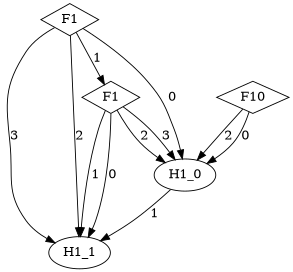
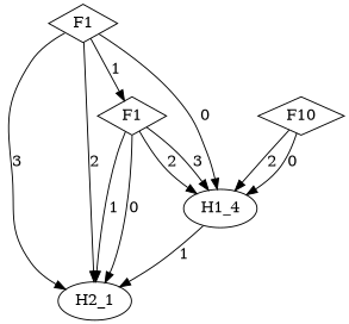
  digraph {
    node [shape=diamond]
-   n1 [label=H1_0 shape=""]
-   n2 [label=H1_1 shape=""]
+   n1 [label=H1_4 shape=""]
+   n2 [label=H2_1 shape=""]
    n3 [label=F1]
    n4 [label=F10]
    n5 [label=F1]
    n1 -> n2 [label=1]
    n3 -> n1 [label=3]
    n3 -> n1 [label=2]
    n3 -> n2 [label=1]
    n3 -> n2 [label=0]
    n4 -> n1 [label=2]
    n4 -> n1 [label=0]
    n5 -> n1 [label=0]
    n5 -> n2 [label=3]
    n5 -> n2 [label=2]
    n5 -> n3 [label=1]
  }
